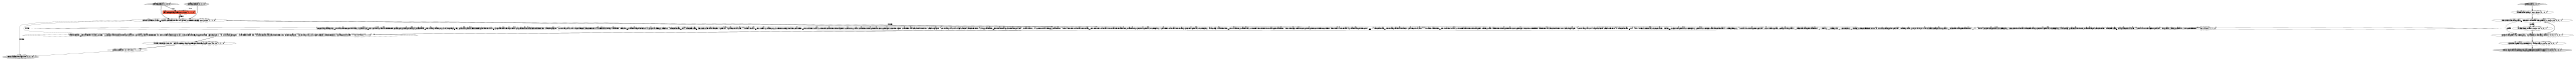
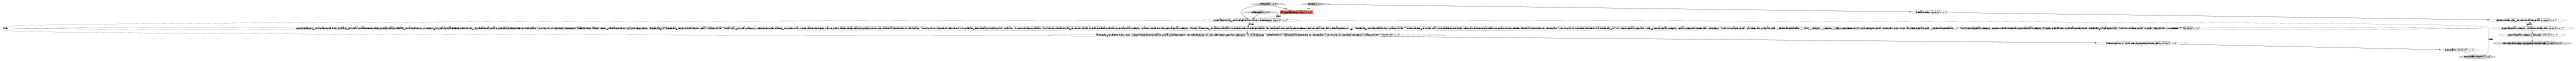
  digraph {
    node [fillcolor=white shape=ellipse style=filled]
    edge [style=bold]
    n1 [fillcolor=lightgray label="createContents['1', '0', '0']" shape=diamond]
    n2 [fillcolor=tomato label="final Composite parent@@@2@@@['1', '1', '0']" shape=box]
    n3 [label="CustomSashForm divider = UIUtils.createPartDivider(null,parent,SWT.HORIZONTAL)@@@3@@@['1', '1', '0']"]
    n4 [fillcolor=lightgray label="return divider@@@98@@@['1', '1', '0']"]
    n5 [label="{handlersFolder = new TabFolder(divider,SWT.TOP | SWT.FLAT)handlersFolder.setLayoutData(new GridData(GridData.FILL_BOTH))for (NetworkHandlerDescriptor nhd : NetworkHandlerRegistry.getInstance().getDescriptors()){if (!nhd.hasObjectTypes()) {createHandlerTab(nhd)}}handlersFolder.addSelectionListener(new SelectionAdapter(){@Override public void widgetSelected(SelectionEvent e){updateControlsState()}})}@@@79@@@['1', '1', '0']"]
    n6 [label="{Composite profilesGroup = UIUtils.createComposite(divider,1)GridData gd = new GridData(GridData.FILL_BOTH)profilesGroup.setLayoutData(gd)profilesTable = new Table(profilesGroup,SWT.SINGLE)gd = new GridData(GridData.FILL_BOTH)gd.minimumWidth = 150profilesTable.setLayoutData(gd)profilesTable.addSelectionListener(new SelectionAdapter(){@Override public void widgetSelected(SelectionEvent e){saveHandlerSettings()TableItem(( selection = profilesTable.getSelection()if (ArrayUtils.isEmpty(selection)) {selectedProfile = null}{selectedProfile = (DBWNetworkProfile)selection(0(.getData()}updateControlsState()}})ToolBar toolbar = new ToolBar(profilesGroup,SWT.HORIZONTAL)ToolItem createItem = new ToolItem(toolbar,SWT.NONE)createItem.setToolTipText(\"Create new profile\")createItem.setImage(DBeaverIcons.getImage(UIIcon.ROW_ADD))createItem.addSelectionListener(new SelectionAdapter(){@Override public void widgetSelected(SelectionEvent e){String profileName = EnterNameDialog.chooseName(getShell(),\"Profile name\",\"\")if (CommonUtils.isEmpty(profileName)) {return}DBWNetworkProfile newProfile = new DBWNetworkProfile()newProfile.setProfileName(profileName)projectMeta.getDataSourceRegistry().updateNetworkProfile(newProfile)projectMeta.getDataSourceRegistry().flushConfig()TableItem item = new TableItem(profilesTable,SWT.NONE)item.setText(newProfile.getProfileName())item.setImage(DBeaverIcons.getImage(DBIcon.TYPE_DOCUMENT))item.setData(newProfile)if (profilesTable.getItemCount() == 1) {selectedProfile = newProfileprofilesTable.select(0)updateControlsState()}}})ToolItem deleteItem = new ToolItem(toolbar,SWT.NONE)deleteItem.setToolTipText(\"Delete profile\")deleteItem.setImage(DBeaverIcons.getImage(UIIcon.ROW_DELETE))deleteItem.addSelectionListener(new SelectionAdapter(){@Override public void widgetSelected(SelectionEvent e){if (selectedProfile != null) {List<? extends DBPDataSourceContainer> usedBy = projectMeta.getDataSourceRegistry().getDataSourcesByProfile(selectedProfile)if (!usedBy.isEmpty()) {UIUtils.showMessageBox(getShell(),\"Can't delete profile\",\"Configuration profile '\" + selectedProfile.getProfileName() + \"' used by \" + usedBy.size() + \" connections:\" + usedBy,SWT.ICON_ERROR)return}if (!UIUtils.confirmAction(getShell(),\"Delete profile\",\"Are you sure you want to delete configuration profile '\" + selectedProfile.getProfileName() + \"'?\")) {return}projectMeta.getDataSourceRegistry().removeNetworkProfile(selectedProfile)projectMeta.getDataSourceRegistry().flushConfig()profilesTable.remove(profilesTable.getSelectionIndex())selectedProfile = nullupdateControlsState()}{UIUtils.showMessageBox(getShell(),\"No profile\",\"Select profile first\",SWT.ICON_ERROR)}}})}@@@4@@@['1', '1', '0']"]
    n7 [label="saveHandlerSettings()@@@3@@@['0', '0', '1']"]
    n8 [label="DBWNetworkProfile profile = (DBWNetworkProfile)item.getData()@@@5@@@['0', '0', '1']"]
    n9 [label="projectMeta.getDataSourceRegistry().updateNetworkProfile(profile)@@@7@@@['0', '0', '1']"]
-   n10 [label="saveSettings(profile)@@@6@@@['0', '0', '1']"]
    n11 [fillcolor=lightgray label="return super.edu.fdu.CPPDG.tinypdg.pe.ExpressionInfo@bc3f3@@@10@@@['0', '0', '1']"]
    n12 [label="performDefaults()@@@97@@@['1', '1', '0']"]
    n13 [fillcolor=lightgray label="performOk['0', '0', '1']" shape=diamond]
    n14 [label="divider.setWeights(new int((((edu.fdu.CPPDG.tinypdg.pe.ExpressionInfo@bc3bf)@@@94@@@['1', '1', '0']"]
-   n15 [fillcolor=lightgray label="createContents['0', '1', '0']"]
+   n15 [fillcolor=lightgray label="createContents['0', '1', '0']" shape=diamond]
    n16 [label="projectMeta.getDataSourceRegistry().flushConfig()@@@9@@@['0', '0', '1']"]
    n1 -> n2 [label=true]
    n1 -> n3
    n2 -> n3 [label=parent style=solid]
    n3 -> n4 [label=divider style=solid]
    n3 -> n5 [label=divider style=solid]
    n3 -> n6
    n3 -> n6 [label=divider style=solid]
    n5 -> n14
    n6 -> n5
    n7 -> n8
    n8 -> n9 [label=profile style=solid]
-   n8 -> n10 [label=profile style=solid]
-   n8 -> n10
    n9 -> n8
    n9 -> n16
-   n10 -> n9
    n12 -> n4 [style=solid]
    n13 -> n7
    n14 -> n12
-   n15 -> n2 [label=true style=dotted]
+   n13 -> n2 [label=true style=dotted]
    n15 -> n3
    n16 -> n11
  }
